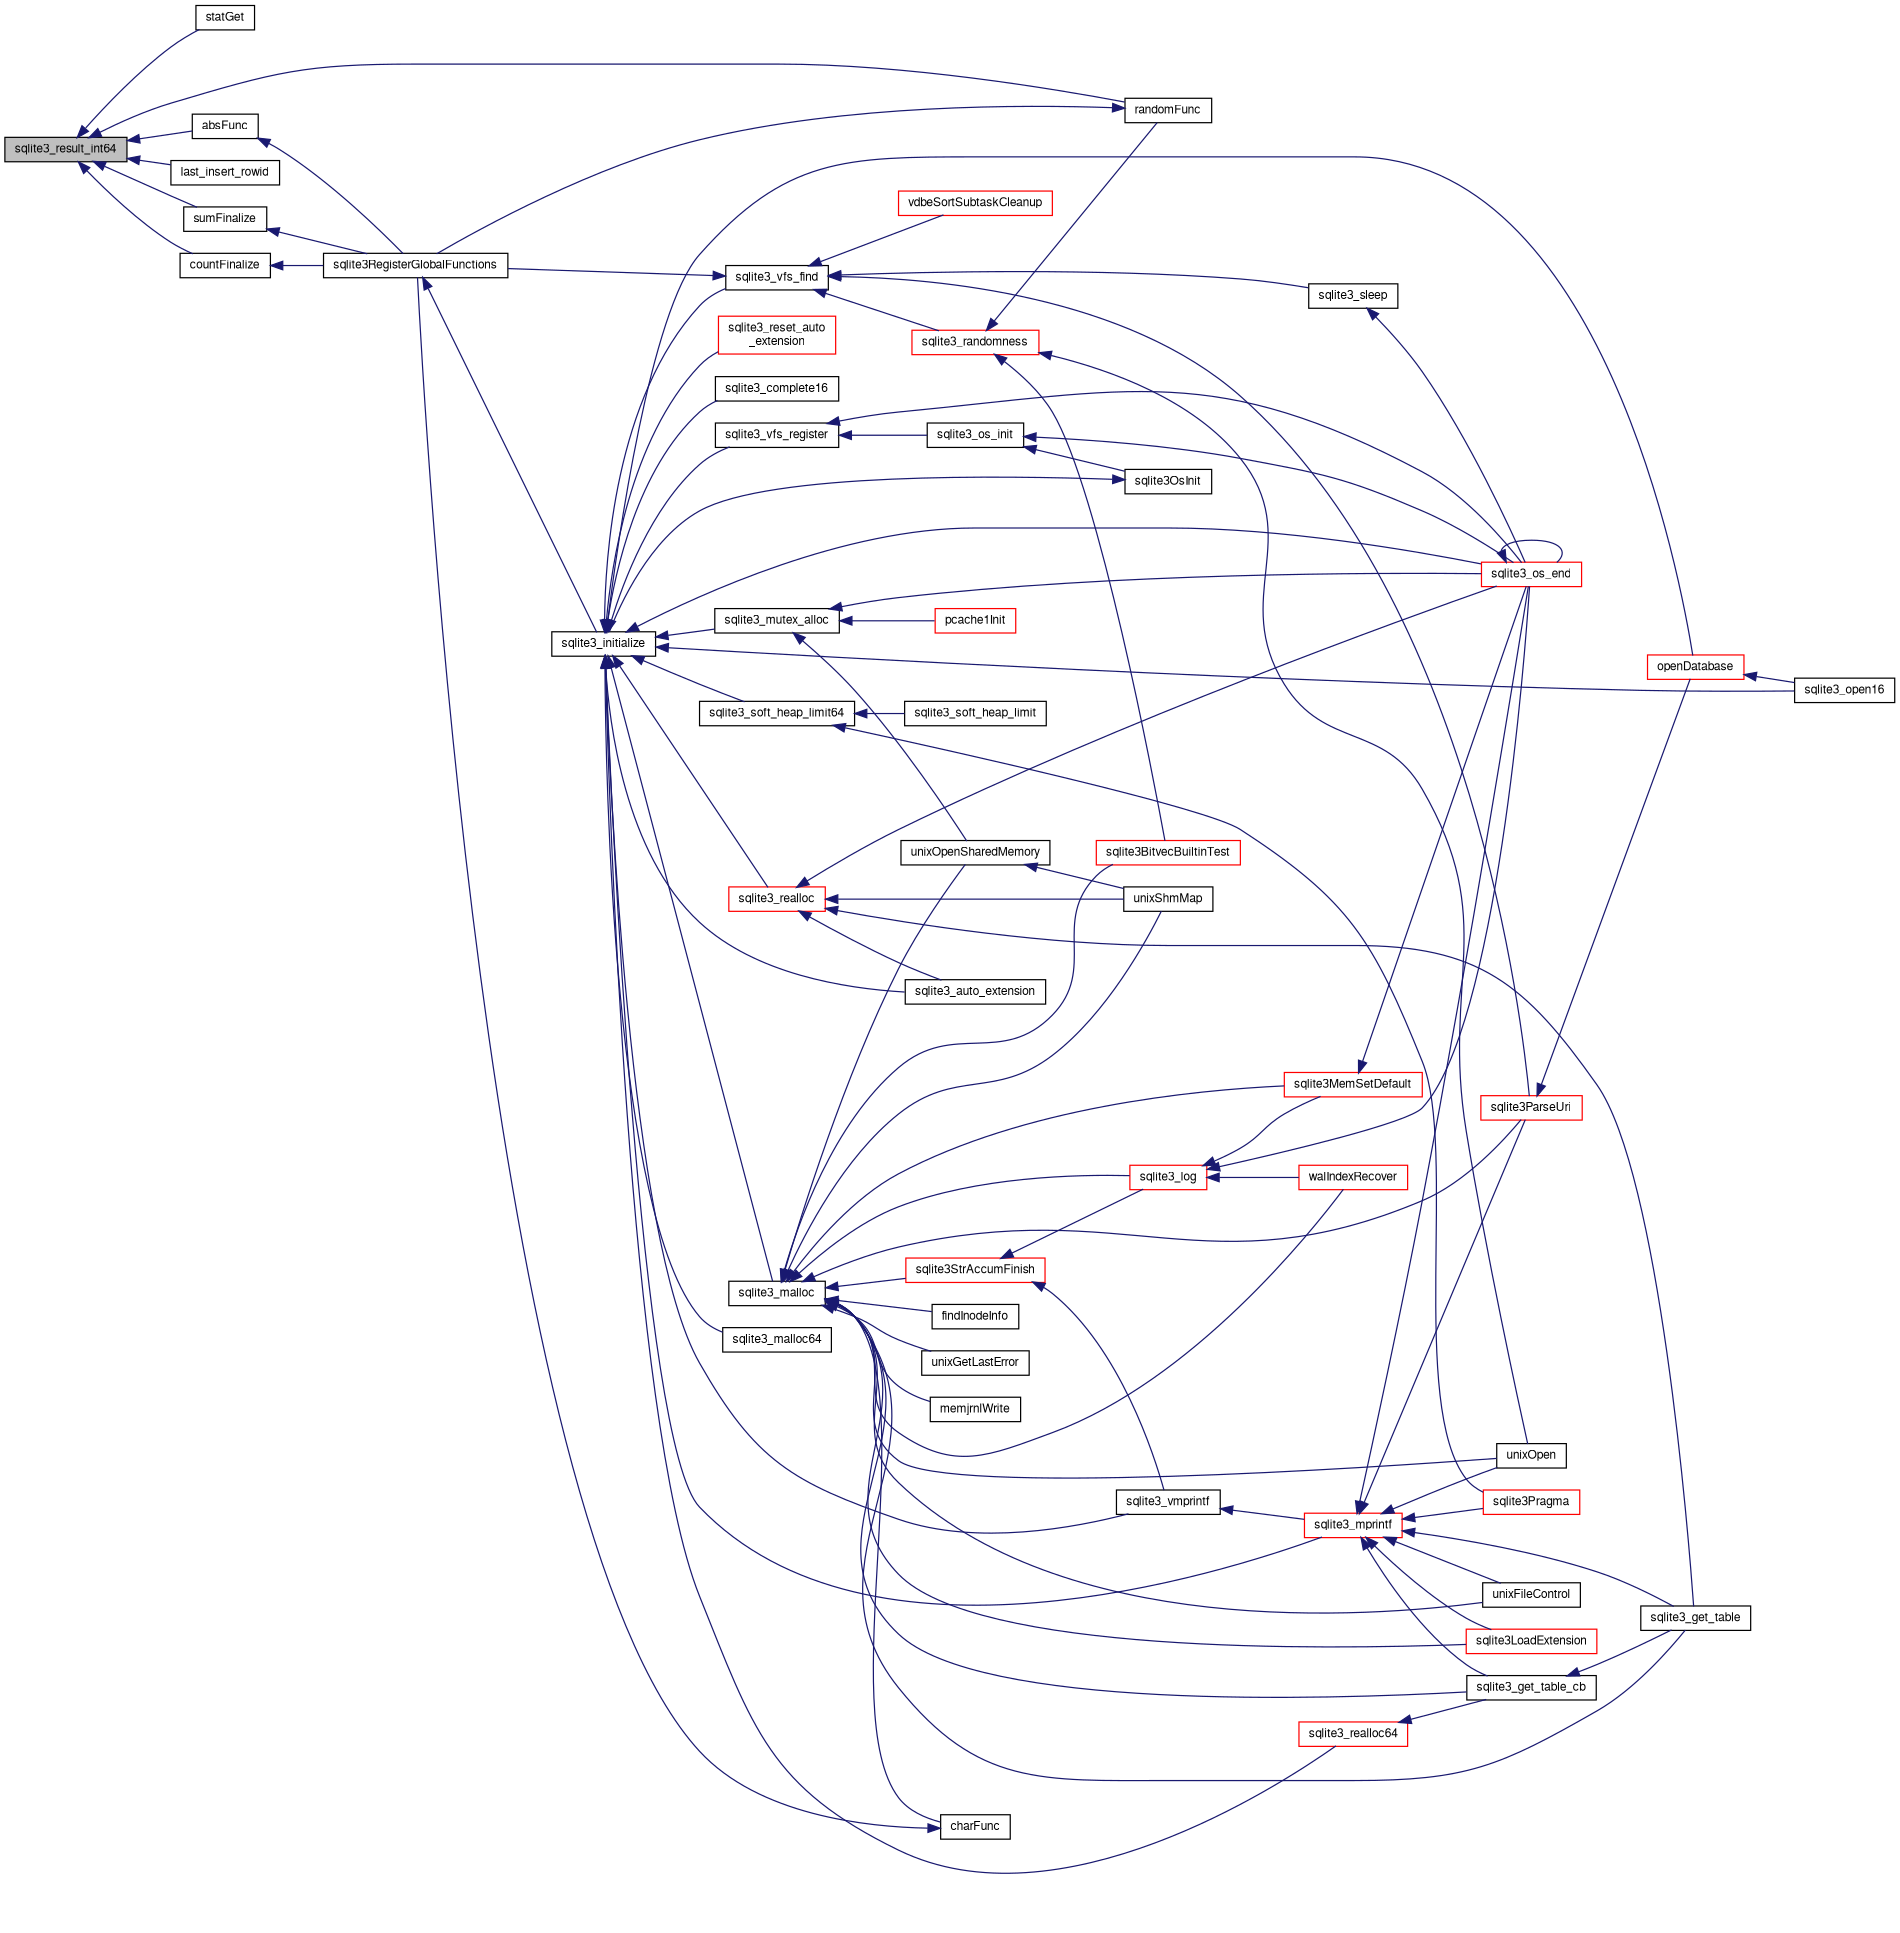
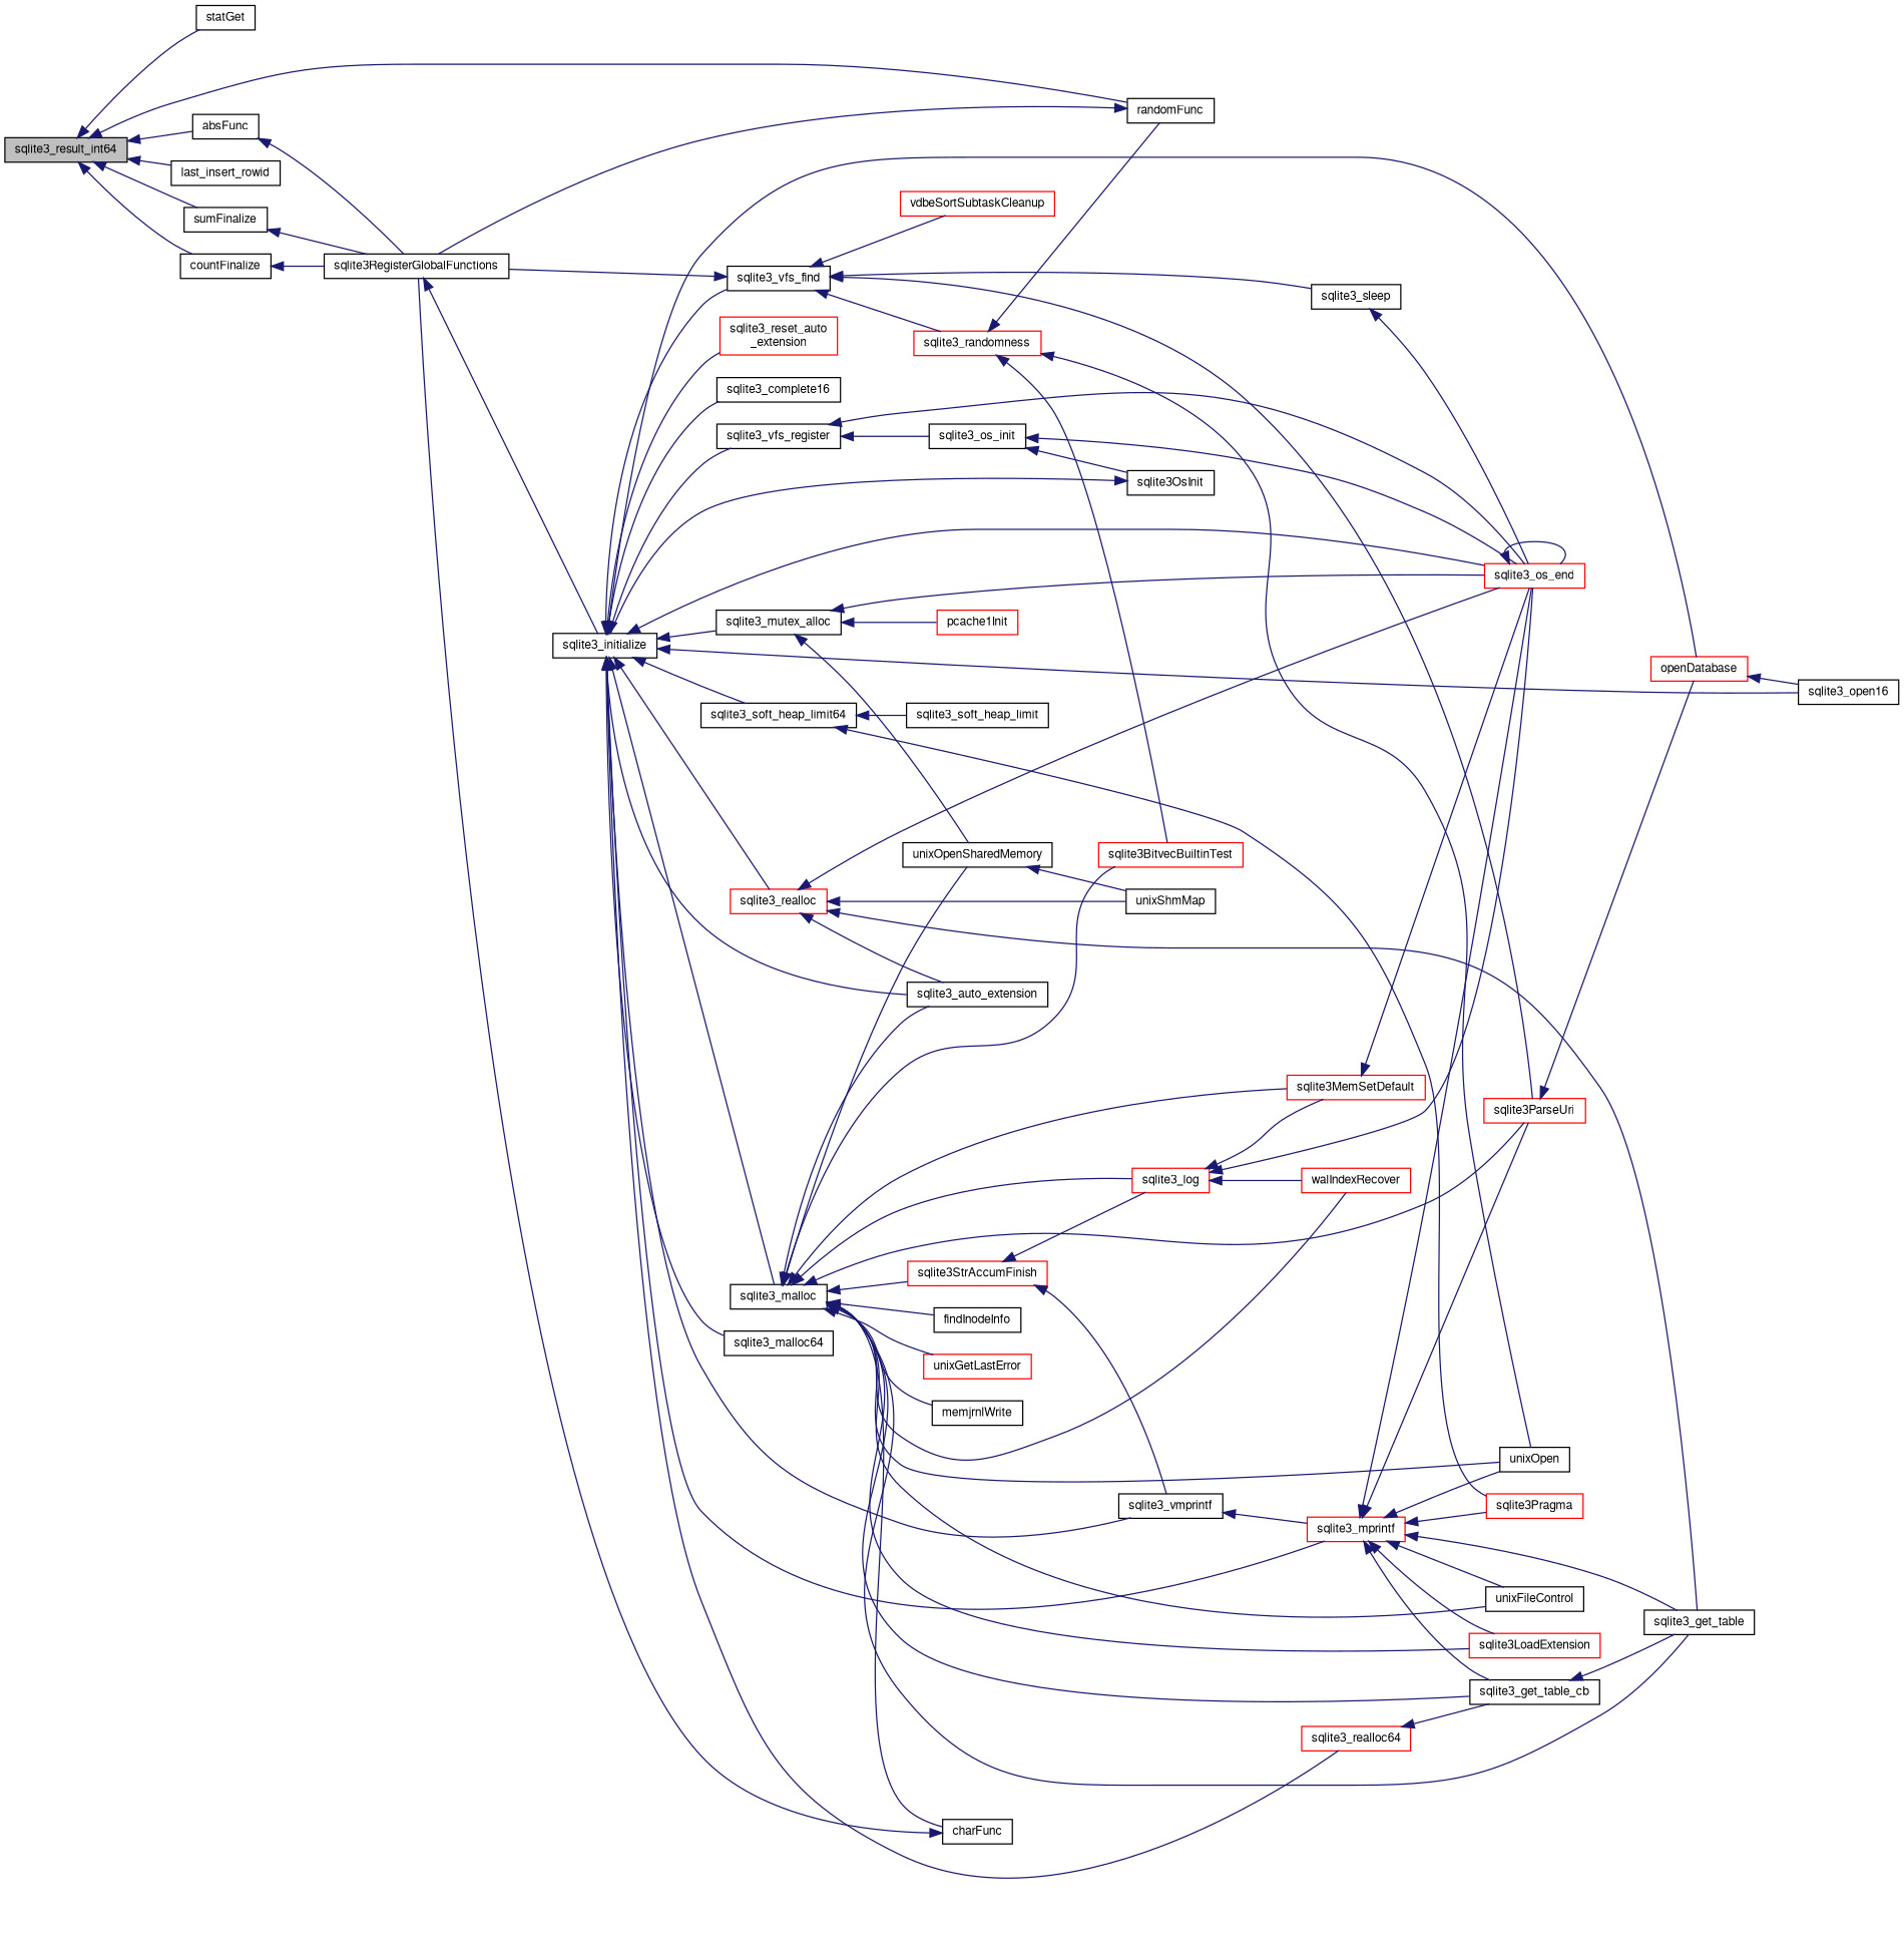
  digraph {
    rankdir=LR
    node [color=black fillcolor=white fontname=FreeSans fontsize=10 shape=record style=filled]
    edge [color=midnightblue dir=back fontname=FreeSans fontsize=10 labelfontname=FreeSans labelfontsize=10 style=solid]
    n1 [fillcolor=grey75 fontcolor=black height=0.2 label=sqlite3_result_int64 width=0.4]
    n2 [height=0.2 label=statGet width=0.4]
    n3 [height=0.2 label=absFunc width=0.4]
    n4 [height=0.2 label=randomFunc width=0.4]
    n5 [height=0.2 label=last_insert_rowid width=0.4]
    n6 [height=0.2 label=sumFinalize width=0.4]
    n7 [height=0.2 label=countFinalize width=0.4]
    n8 [height=0.2 label=sqlite3RegisterGlobalFunctions width=0.4]
    n9 [height=0.2 label=sqlite3_initialize width=0.4]
    n10 [height=0.2 label=sqlite3_vfs_find width=0.4]
    n11 [color=red height=0.2 label=sqlite3_os_end width=0.4]
    n12 [color=red height=0.2 label=openDatabase width=0.4]
    n13 [height=0.2 label=sqlite3_open16 width=0.4]
    n14 [height=0.2 label=sqlite3_vfs_register width=0.4]
    n15 [height=0.2 label=sqlite3_mutex_alloc width=0.4]
    n16 [height=0.2 label=sqlite3_soft_heap_limit64 width=0.4]
    n17 [height=0.2 label=sqlite3_malloc width=0.4]
    n18 [height=0.2 label=sqlite3_vmprintf width=0.4]
    n19 [color=red height=0.2 label=sqlite3_mprintf width=0.4]
    n20 [height=0.2 label=sqlite3_malloc64 width=0.4]
    n21 [color=red height=0.2 label=sqlite3_realloc width=0.4]
    n22 [height=0.2 label=sqlite3_auto_extension width=0.4]
    n23 [color=red height=0.2 label=sqlite3_realloc64 width=0.4]
    n24 [color=red height=0.2 label="sqlite3_reset_auto\l_extension" width=0.4]
    n25 [height=0.2 label=sqlite3_complete16 width=0.4]
    n26 [color=red height=0.2 label=sqlite3_randomness width=0.4]
    n27 [color=red height=0.2 label=vdbeSortSubtaskCleanup width=0.4]
    n28 [color=red height=0.2 label=sqlite3ParseUri width=0.4]
    n29 [height=0.2 label=sqlite3_sleep width=0.4]
    n30 [height=0.2 label=sqlite3_os_init width=0.4]
    n31 [height=0.2 label=unixOpenSharedMemory width=0.4]
    n32 [color=red height=0.2 label=pcache1Init width=0.4]
    n33 [height=0.2 label=sqlite3_soft_heap_limit width=0.4]
    n34 [color=red height=0.2 label=sqlite3Pragma width=0.4]
    n35 [height=0.2 label=unixOpen width=0.4]
    n36 [color=red height=0.2 label=sqlite3BitvecBuiltinTest width=0.4]
    n37 [height=0.2 label=unixShmMap width=0.4]
    n38 [color=red height=0.2 label=sqlite3MemSetDefault width=0.4]
    n39 [color=red height=0.2 label=sqlite3StrAccumFinish width=0.4]
    n40 [height=0.2 label=unixFileControl width=0.4]
    n41 [color=red height=0.2 label=sqlite3LoadExtension width=0.4]
    n42 [height=0.2 label=sqlite3_get_table_cb width=0.4]
    n43 [height=0.2 label=sqlite3_get_table width=0.4]
    n44 [color=red height=0.2 label=sqlite3_log width=0.4]
    n45 [color=red height=0.2 label=walIndexRecover width=0.4]
    n46 [height=0.2 label=findInodeInfo width=0.4]
-   n47 [height=0.2 label=unixGetLastError width=0.4]
+   n47 [color=red height=0.2 label=unixGetLastError width=0.4]
    n48 [height=0.2 label=memjrnlWrite width=0.4]
    n49 [height=0.2 label=charFunc width=0.4]
    n50 [height=0.2 label=sqlite3OsInit width=0.4]
    n1 -> n2
    n1 -> n3
    n1 -> n4
    n1 -> n5
    n1 -> n6
    n1 -> n7
    n3 -> n8
    n4 -> n8
    n6 -> n8
    n7 -> n8
    n8 -> n9
    n9 -> n10
    n9 -> n11
    n9 -> n12
    n9 -> n13
    n9 -> n14
    n9 -> n15
    n9 -> n16
    n9 -> n17
    n9 -> n18
    n9 -> n19
    n9 -> n20
    n9 -> n21
    n9 -> n22
    n9 -> n23
    n9 -> n24
    n9 -> n25
    n10 -> n8
    n10 -> n26
    n10 -> n27
    n10 -> n28
    n10 -> n29
    n11 -> n11
    n12 -> n13
    n14 -> n11
    n14 -> n30
    n15 -> n11
    n15 -> n31
    n15 -> n32
    n16 -> n33
    n16 -> n34
    n17 -> n28
    n17 -> n31
    n17 -> n35
    n17 -> n36
-   n17 -> n37
+   n17 -> n22
    n17 -> n38
    n17 -> n39
    n17 -> n40
    n17 -> n41
    n17 -> n42
    n17 -> n43
    n17 -> n44
    n17 -> n45
    n17 -> n46
    n17 -> n47
    n17 -> n48
    n17 -> n49
    n18 -> n19
    n19 -> n11
    n19 -> n28
    n19 -> n34
    n19 -> n35
    n19 -> n40
    n19 -> n41
    n19 -> n42
    n19 -> n43
    n21 -> n11
    n21 -> n22
    n21 -> n37
    n21 -> n43
    n23 -> n42
    n26 -> n4
    n26 -> n35
    n26 -> n36
    n28 -> n12
    n29 -> n11
    n30 -> n11
    n30 -> n50
    n31 -> n37
    n38 -> n11
    n39 -> n18
    n39 -> n44
    n42 -> n43
    n44 -> n11
    n44 -> n38
    n44 -> n45
    n49 -> n8
    n50 -> n9
  }
